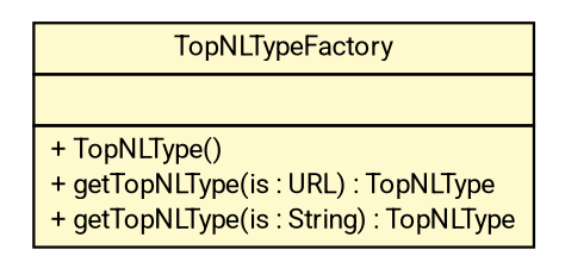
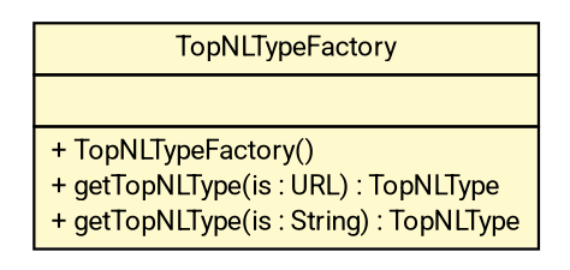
  digraph {
    nodesep=0.25
    ranksep=0.5
    fontname=Roboto
-   n1 [fontcolor=black fontname=Roboto fontsize=10.0 label=<<table title="nl.b3p.topnl.TopNLTypeFactory" border="0" cellborder="1" cellspacing="0" cellpadding="2" port="p" bgcolor="lemonChiffon" href="./TopNLTypeFactory.html"> 		<tr><td><table border="0" cellspacing="0" cellpadding="1"> <tr><td align="center" balign="center"> TopNLTypeFactory </td></tr> 		</table></td></tr> 		<tr><td><table border="0" cellspacing="0" cellpadding="1"> <tr><td align="left" balign="left">  </td></tr> 		</table></td></tr> 		<tr><td><table border="0" cellspacing="0" cellpadding="1"> <tr><td align="left" balign="left"> + TopNLType() </td></tr> <tr><td align="left" balign="left"> + getTopNLType(is : URL) : TopNLType </td></tr> <tr><td align="left" balign="left"> + getTopNLType(is : String) : TopNLType </td></tr> 		</table></td></tr> 		</table>> shape=plaintext]
+   n1 [fontcolor=black fontname=Roboto fontsize=10.0 label=<<table title="nl.b3p.topnl.TopNLTypeFactory" border="0" cellborder="1" cellspacing="0" cellpadding="2" port="p" bgcolor="lemonChiffon" href="./TopNLTypeFactory.html"> 		<tr><td><table border="0" cellspacing="0" cellpadding="1"> <tr><td align="center" balign="center"> TopNLTypeFactory </td></tr> 		</table></td></tr> 		<tr><td><table border="0" cellspacing="0" cellpadding="1"> <tr><td align="left" balign="left">  </td></tr> 		</table></td></tr> 		<tr><td><table border="0" cellspacing="0" cellpadding="1"> <tr><td align="left" balign="left"> + TopNLTypeFactory() </td></tr> <tr><td align="left" balign="left"> + getTopNLType(is : URL) : TopNLType </td></tr> <tr><td align="left" balign="left"> + getTopNLType(is : String) : TopNLType </td></tr> 		</table></td></tr> 		</table>> shape=plaintext]
  }
